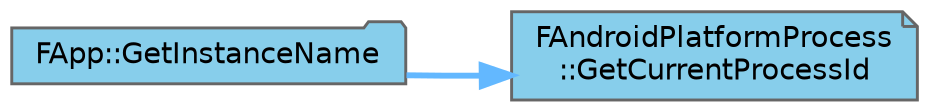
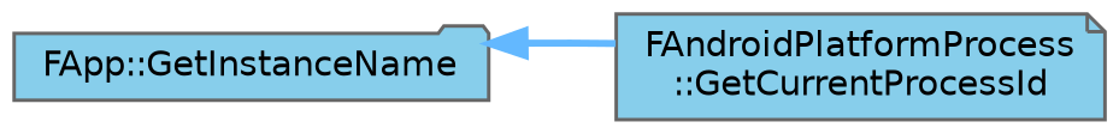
  digraph {
    rankdir=RL
    node [fillcolor=skyblue fontname=Helvetica fontsize=10 style=filled]
    n1 [color=gray40 fontcolor=black height=0.2 label="FAndroidPlatformProcess\l::GetCurrentProcessId" shape=note width=0.4]
    n2 [color=grey40 height=0.2 label="FApp::GetInstanceName" shape=folder width=0.4]
-   n1 -> n2 [color=steelblue1 dir=back fontname=Helvetica fontsize=10 labelfontname=Helvetica labelfontsize=10 style=bold]
+   n2 -> n1 [color=steelblue1 dir=back fontname=Helvetica fontsize=10 labelfontname=Helvetica labelfontsize=10 style=bold]
  }
